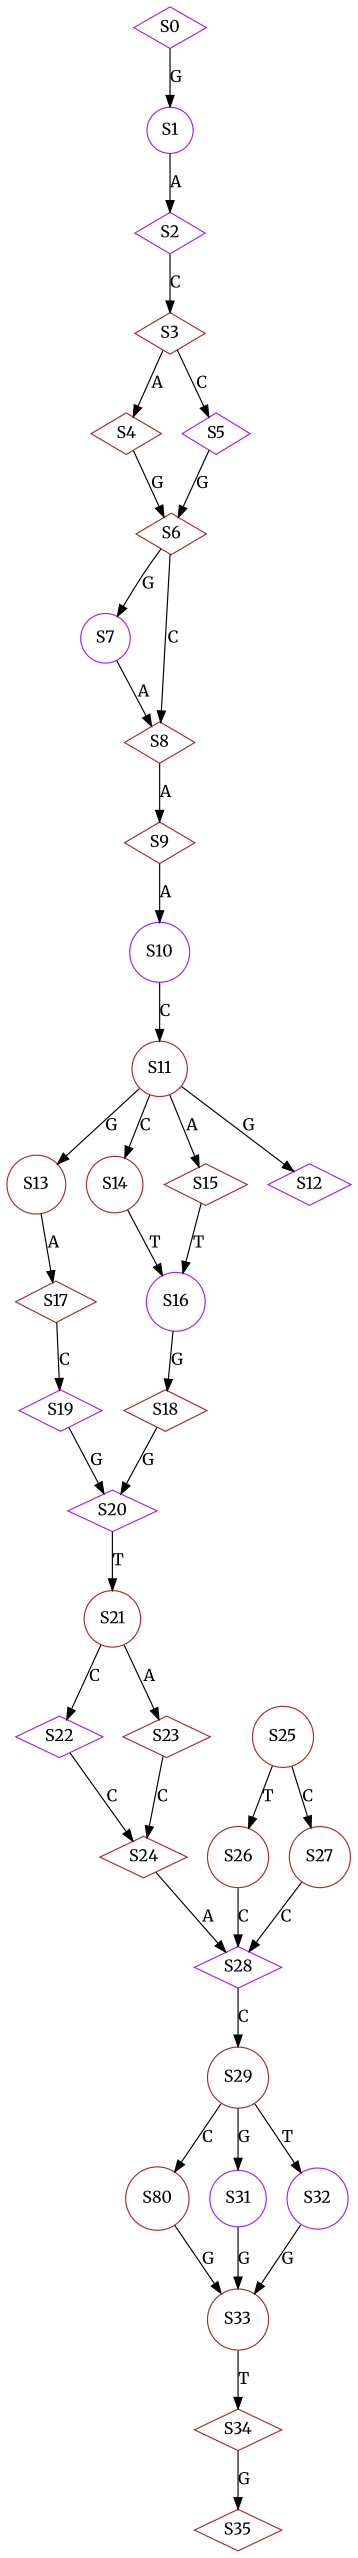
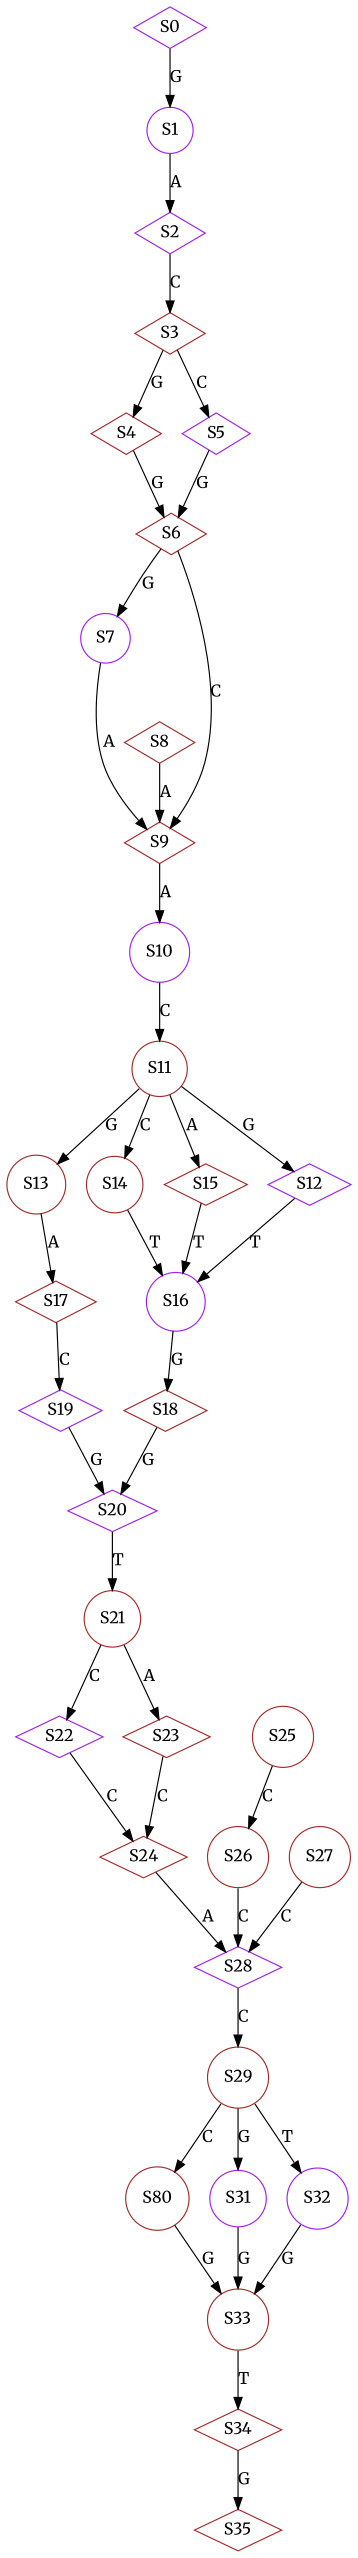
  strict digraph {
    fontname=Merriweather
    node [color=brown fontname=Merriweather shape=diamond]
    edge [fontname=Merriweather]
    S0 [color=purple]
    S1 [color=purple shape=circle]
    S2 [color=purple]
    S3
    S4
    S5 [color=purple]
    S6
    S7 [color=purple shape=circle]
    S8
    S9
    S10 [color=purple shape=circle]
    S11 [shape=circle]
    S12 [color=purple]
    S13 [shape=circle]
    S14 [shape=circle]
    S15
    S16 [color=purple shape=circle]
    S17
    S18
    S19 [color=purple]
    S20 [color=purple]
    S21 [shape=circle]
    S22 [color=purple]
    S23
    S24
    S28 [color=purple]
    S25 [shape=circle]
    S26 [shape=circle]
    S27 [shape=circle]
    S29 [shape=circle]
    n31 [label=S80 shape=circle]
    S31 [color=purple shape=circle]
    S32 [color=purple shape=circle]
    S33 [shape=circle]
    S34
    S35
    S0 -> S1 [label=G]
    S1 -> S2 [label=A]
    S2 -> S3 [label=C]
-   S3 -> S4 [label=A]
+   S3 -> S4 [label=G]
    S3 -> S5 [label=C]
    S4 -> S6 [label=G]
    S5 -> S6 [label=G]
    S6 -> S7 [label=G]
-   S6 -> S8 [label=C]
-   S7 -> S8 [label=A]
+   S6 -> S9 [label=C]
+   S7 -> S9 [label=A]
    S8 -> S9 [label=A]
    S9 -> S10 [label=A]
    S10 -> S11 [label=C]
    S11 -> S12 [label=G]
    S11 -> S13 [label=G]
    S11 -> S14 [label=C]
    S11 -> S15 [label=A]
+   S12 -> S16 [label=T]
    S13 -> S17 [label=A]
    S14 -> S16 [label=T]
    S15 -> S16 [label=T]
    S16 -> S18 [label=G]
    S17 -> S19 [label=C]
    S18 -> S20 [label=G]
    S19 -> S20 [label=G]
    S20 -> S21 [label=T]
    S21 -> S22 [label=C]
    S21 -> S23 [label=A]
    S22 -> S24 [label=C]
    S23 -> S24 [label=C]
    S24 -> S28 [label=A]
    S28 -> S29 [label=C]
-   S25 -> S26 [label=T]
-   S25 -> S27 [label=C]
+   S25 -> S26 [label=C]
    S26 -> S28 [label=C]
    S27 -> S28 [label=C]
    S29 -> n31 [label=C]
    S29 -> S31 [label=G]
    S29 -> S32 [label=T]
    n31 -> S33 [label=G]
    S31 -> S33 [label=G]
    S32 -> S33 [label=G]
    S33 -> S34 [label=T]
    S34 -> S35 [label=G]
  }
